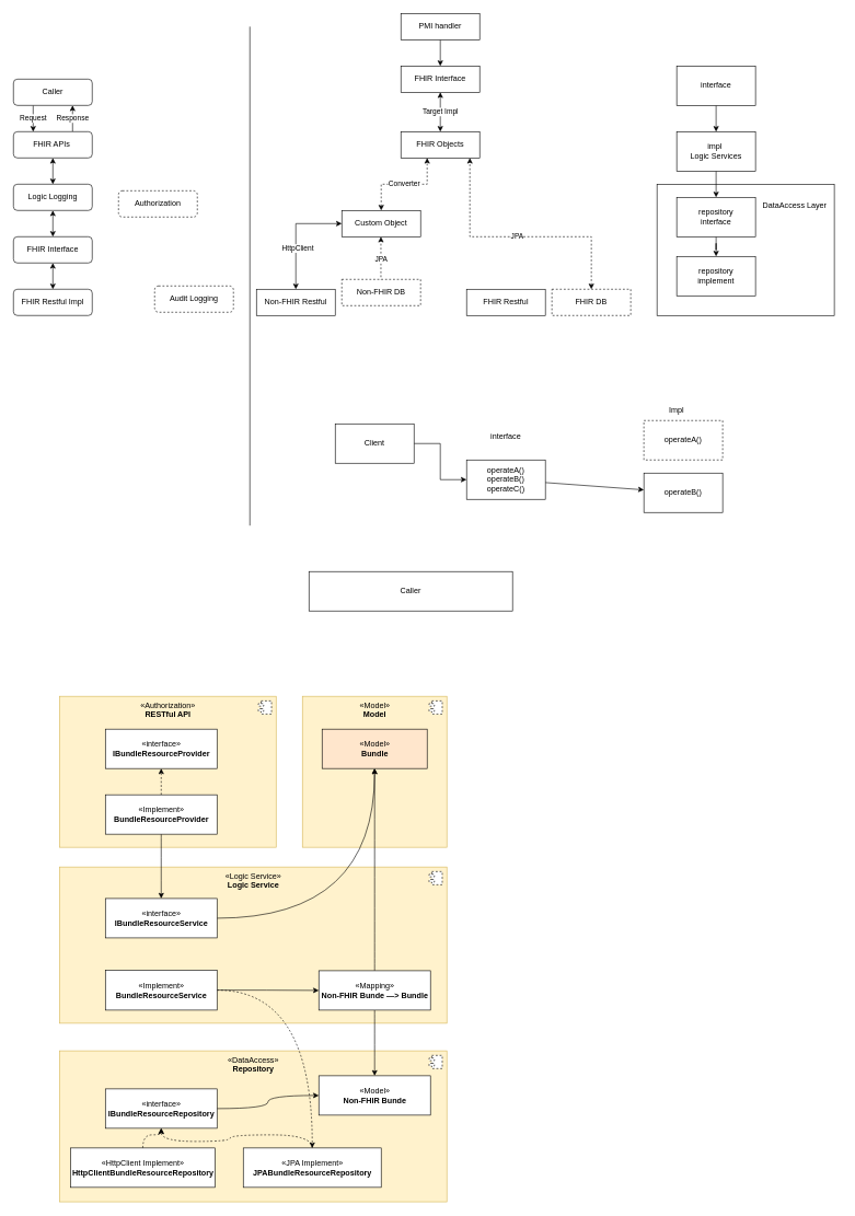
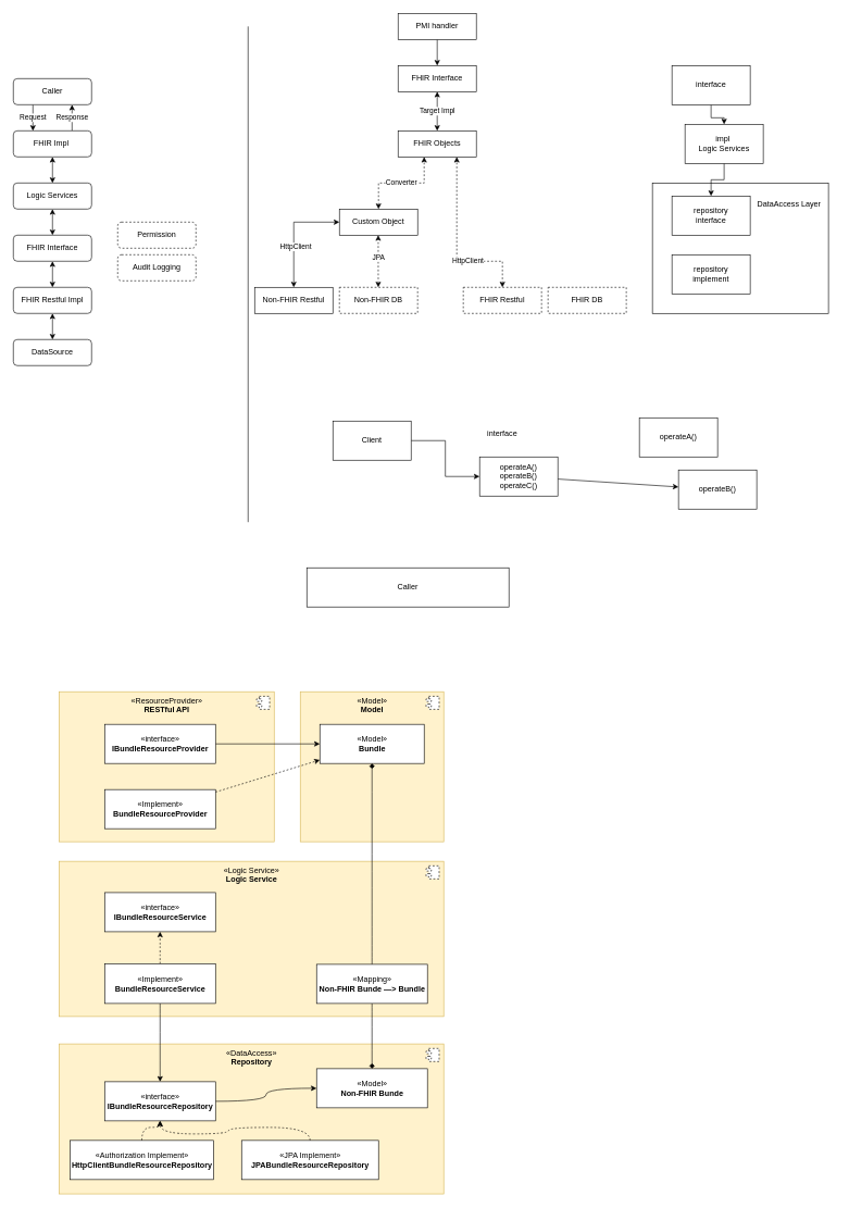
  <mxCell id="0" />
  <mxCell id="1" parent="0" />
  <mxCell id="2" value="«Model»&lt;br&gt;&lt;b&gt;Model&lt;/b&gt;" style="html=1;dropTarget=0;fillColor=#fff2cc;strokeColor=#d6b656;verticalAlign=top;" vertex="1" parent="1"><mxGeometry x="460" y="1060" width="220" height="230" as="geometry" /></mxCell>
  <mxCell id="3" value="" style="shape=module;jettyWidth=8;jettyHeight=4;dashed=1;" vertex="1" parent="2"><mxGeometry x="1" width="20" height="20" relative="1" as="geometry"><mxPoint x="-27" y="7" as="offset" /></mxGeometry></mxCell>
  <mxCell id="4" value="«DataAccess»&lt;br&gt;&lt;b&gt;Repository&lt;/b&gt;" style="html=1;dropTarget=0;fillColor=#fff2cc;strokeColor=#d6b656;verticalAlign=top;" vertex="1" parent="1"><mxGeometry x="90" y="1600" width="590" height="230" as="geometry" /></mxCell>
  <mxCell id="5" value="" style="shape=module;jettyWidth=8;jettyHeight=4;dashed=1;" vertex="1" parent="4"><mxGeometry x="1" width="20" height="20" relative="1" as="geometry"><mxPoint x="-27" y="7" as="offset" /></mxGeometry></mxCell>
  <mxCell id="6" value="«Logic Service»&lt;br&gt;&lt;b&gt;Logic Service&lt;/b&gt;" style="html=1;dropTarget=0;fillColor=#fff2cc;strokeColor=#d6b656;verticalAlign=top;" vertex="1" parent="1"><mxGeometry x="90" y="1320" width="590" height="238" as="geometry" /></mxCell>
  <mxCell id="7" value="" style="shape=module;jettyWidth=8;jettyHeight=4;dashed=1;" vertex="1" parent="6"><mxGeometry x="1" width="20" height="20" relative="1" as="geometry"><mxPoint x="-27" y="7" as="offset" /></mxGeometry></mxCell>
- <mxCell id="8" value="«Authorization»&lt;br&gt;&lt;b&gt;RESTful API&lt;/b&gt;" style="html=1;dropTarget=0;fillColor=#fff2cc;strokeColor=#d6b656;verticalAlign=top;" vertex="1" parent="1"><mxGeometry x="90" y="1060" width="330" height="230" as="geometry" /></mxCell>
+ <mxCell id="8" value="«ResourceProvider»&lt;br&gt;&lt;b&gt;RESTful API&lt;/b&gt;" style="html=1;dropTarget=0;fillColor=#fff2cc;strokeColor=#d6b656;verticalAlign=top;" vertex="1" parent="1"><mxGeometry x="90" y="1060" width="330" height="230" as="geometry" /></mxCell>
  <mxCell id="9" value="" style="shape=module;jettyWidth=8;jettyHeight=4;dashed=1;" vertex="1" parent="8"><mxGeometry x="1" width="20" height="20" relative="1" as="geometry"><mxPoint x="-27" y="7" as="offset" /></mxGeometry></mxCell>
  <mxCell id="10" value="" style="rounded=0;whiteSpace=wrap;html=1;" vertex="1" parent="1"><mxGeometry x="1000" y="280" width="270" height="200" as="geometry" /></mxCell>
  <mxCell id="11" value="Response" style="edgeStyle=orthogonalEdgeStyle;rounded=0;orthogonalLoop=1;jettySize=auto;html=1;entryX=0.75;entryY=1;entryDx=0;entryDy=0;startArrow=none;startFill=0;" parent="1" source="13" target="15" edge="1"><mxGeometry relative="1" as="geometry"><Array as="points"><mxPoint x="110" y="220" /><mxPoint x="110" y="220" /></Array></mxGeometry></mxCell>
  <mxCell id="12" style="edgeStyle=orthogonalEdgeStyle;rounded=0;orthogonalLoop=1;jettySize=auto;html=1;entryX=0.5;entryY=0;entryDx=0;entryDy=0;startArrow=classic;startFill=1;" parent="1" source="13" target="24" edge="1"><mxGeometry relative="1" as="geometry" /></mxCell>
- <mxCell id="13" value="FHIR APIs&amp;nbsp;" style="rounded=1;whiteSpace=wrap;html=1;" parent="1" vertex="1"><mxGeometry x="20" y="200" width="120" height="40" as="geometry" /></mxCell>
+ <mxCell id="13" value="FHIR Impl&amp;nbsp;" style="rounded=1;whiteSpace=wrap;html=1;" parent="1" vertex="1"><mxGeometry x="20" y="200" width="120" height="40" as="geometry" /></mxCell>
  <mxCell id="14" value="Request" style="edgeStyle=orthogonalEdgeStyle;rounded=0;orthogonalLoop=1;jettySize=auto;html=1;entryX=0.25;entryY=0;entryDx=0;entryDy=0;startArrow=none;startFill=0;" parent="1" source="15" target="13" edge="1"><mxGeometry relative="1" as="geometry"><Array as="points"><mxPoint x="50" y="180" /><mxPoint x="50" y="180" /></Array></mxGeometry></mxCell>
  <mxCell id="15" value="Caller" style="rounded=1;whiteSpace=wrap;html=1;" parent="1" vertex="1"><mxGeometry x="20" y="120" width="120" height="40" as="geometry" /></mxCell>
- <mxCell id="16" value="Authorization" style="rounded=1;whiteSpace=wrap;html=1;dashed=1;" parent="1" vertex="1"><mxGeometry x="180" y="290" width="120" height="40" as="geometry" /></mxCell>
- <mxCell id="17" value="Audit Logging" style="rounded=1;whiteSpace=wrap;html=1;align=center;verticalAlign=middle;dashed=1;" parent="1" vertex="1"><mxGeometry x="235" y="435" width="120" height="40" as="geometry" /></mxCell>
+ <mxCell id="17" value="Audit Logging" style="rounded=1;whiteSpace=wrap;html=1;align=center;verticalAlign=middle;dashed=1;" parent="1" vertex="1"><mxGeometry x="180" y="390" width="120" height="40" as="geometry" /></mxCell>
+ <mxCell id="18" value="Permission" style="rounded=1;whiteSpace=wrap;html=1;align=center;verticalAlign=middle;dashed=1;" parent="1" vertex="1"><mxGeometry x="180" y="340" width="120" height="40" as="geometry" /></mxCell>
  <mxCell id="19" style="edgeStyle=orthogonalEdgeStyle;rounded=0;orthogonalLoop=1;jettySize=auto;html=1;entryX=0.5;entryY=0;entryDx=0;entryDy=0;startArrow=classic;startFill=1;" parent="1" source="20" target="22" edge="1"><mxGeometry relative="1" as="geometry" /></mxCell>
  <mxCell id="20" value="FHIR Interface" style="rounded=1;whiteSpace=wrap;html=1;align=center;verticalAlign=middle;" parent="1" vertex="1"><mxGeometry x="20" y="360" width="120" height="40" as="geometry" /></mxCell>
+ <mxCell id="21" style="edgeStyle=orthogonalEdgeStyle;rounded=0;orthogonalLoop=1;jettySize=auto;html=1;startArrow=classic;startFill=1;" parent="1" source="22" target="25" edge="1"><mxGeometry relative="1" as="geometry" /></mxCell>
  <mxCell id="22" value="FHIR Restful Impl" style="rounded=1;whiteSpace=wrap;html=1;align=center;verticalAlign=middle;" parent="1" vertex="1"><mxGeometry x="20" y="440" width="120" height="40" as="geometry" /></mxCell>
  <mxCell id="23" style="edgeStyle=orthogonalEdgeStyle;rounded=0;orthogonalLoop=1;jettySize=auto;html=1;entryX=0.5;entryY=0;entryDx=0;entryDy=0;startArrow=classic;startFill=1;" parent="1" source="24" target="20" edge="1"><mxGeometry relative="1" as="geometry" /></mxCell>
- <mxCell id="24" value="Logic Logging" style="rounded=1;whiteSpace=wrap;html=1;align=center;verticalAlign=middle;" parent="1" vertex="1"><mxGeometry x="20" y="280" width="120" height="40" as="geometry" /></mxCell>
+ <mxCell id="24" value="Logic Services" style="rounded=1;whiteSpace=wrap;html=1;align=center;verticalAlign=middle;" parent="1" vertex="1"><mxGeometry x="20" y="280" width="120" height="40" as="geometry" /></mxCell>
+ <mxCell id="25" value="DataSource" style="rounded=1;whiteSpace=wrap;html=1;align=center;verticalAlign=middle;" parent="1" vertex="1"><mxGeometry x="20" y="520" width="120" height="40" as="geometry" /></mxCell>
  <mxCell id="26" value="" style="group" parent="1" vertex="1" connectable="0"><mxGeometry x="390" y="100" width="570" height="380" as="geometry" /></mxCell>
  <mxCell id="27" value="FHIR Objects" style="rounded=0;whiteSpace=wrap;html=1;verticalAlign=middle;align=center;" parent="26" vertex="1"><mxGeometry x="220" y="100" width="120" height="40" as="geometry" /></mxCell>
  <mxCell id="28" value="Converter" style="edgeStyle=orthogonalEdgeStyle;rounded=0;orthogonalLoop=1;jettySize=auto;html=1;entryX=0.333;entryY=1;entryDx=0;entryDy=0;entryPerimeter=0;startArrow=classic;startFill=1;dashed=1;" parent="26" source="29" target="27" edge="1"><mxGeometry relative="1" as="geometry" /></mxCell>
  <mxCell id="29" value="Custom Object" style="rounded=0;whiteSpace=wrap;html=1;align=center;verticalAlign=middle;" parent="26" vertex="1"><mxGeometry x="130" y="220" width="120" height="40" as="geometry" /></mxCell>
  <mxCell id="30" style="edgeStyle=orthogonalEdgeStyle;rounded=0;orthogonalLoop=1;jettySize=auto;html=1;entryX=0.5;entryY=1;entryDx=0;entryDy=0;startArrow=classic;startFill=1;dashed=1;" parent="26" edge="1"><mxGeometry relative="1" as="geometry"><mxPoint x="189.6" y="340" as="sourcePoint" /><mxPoint x="189.58" y="260" as="targetPoint" /><Array as="points"><mxPoint x="189.58" y="260" /></Array></mxGeometry></mxCell>
  <mxCell id="31" value="JPA" style="edgeLabel;html=1;align=center;verticalAlign=middle;resizable=0;points=[];" parent="30" vertex="1" connectable="0"><mxGeometry x="0.176" relative="1" as="geometry"><mxPoint as="offset" /></mxGeometry></mxCell>
- <mxCell id="32" value="Non-FHIR DB" style="rounded=0;whiteSpace=wrap;html=1;align=center;verticalAlign=middle;dashed=1;" parent="26" vertex="1"><mxGeometry x="130" y="325" width="120" height="40" as="geometry" /></mxCell>
- <mxCell id="33" value="JPA" style="edgeStyle=orthogonalEdgeStyle;rounded=0;orthogonalLoop=1;jettySize=auto;html=1;entryX=0.875;entryY=1;entryDx=0;entryDy=0;entryPerimeter=0;dashed=1;startArrow=classic;startFill=1;" parent="26" source="34" target="27" edge="1"><mxGeometry relative="1" as="geometry"><Array as="points"><mxPoint x="510" y="260" /><mxPoint x="325" y="260" /></Array></mxGeometry></mxCell>
+ <mxCell id="32" value="Non-FHIR DB" style="rounded=0;whiteSpace=wrap;html=1;align=center;verticalAlign=middle;dashed=1;" parent="26" vertex="1"><mxGeometry x="130" y="340" width="120" height="40" as="geometry" /></mxCell>
  <mxCell id="34" value="FHIR DB" style="rounded=0;whiteSpace=wrap;html=1;align=center;verticalAlign=middle;dashed=1;" parent="26" vertex="1"><mxGeometry x="450" y="340" width="120" height="40" as="geometry" /></mxCell>
- <mxCell id="36" value="FHIR Restful" style="rounded=0;whiteSpace=wrap;html=1;align=center;verticalAlign=middle;dashed=0;" parent="26" vertex="1"><mxGeometry x="320" y="340" width="120" height="40" as="geometry" /></mxCell>
+ <mxCell id="35" value="HttpClient" style="edgeStyle=orthogonalEdgeStyle;rounded=0;orthogonalLoop=1;jettySize=auto;html=1;dashed=1;startArrow=classic;startFill=1;entryX=0.75;entryY=1;entryDx=0;entryDy=0;" parent="26" source="36" target="27" edge="1"><mxGeometry x="-0.308" relative="1" as="geometry"><mxPoint x="310" y="180" as="targetPoint" /><Array as="points"><mxPoint x="380" y="300" /><mxPoint x="310" y="300" /></Array><mxPoint as="offset" /></mxGeometry></mxCell>
+ <mxCell id="36" value="FHIR Restful" style="rounded=0;whiteSpace=wrap;html=1;align=center;verticalAlign=middle;dashed=1;" parent="26" vertex="1"><mxGeometry x="320" y="340" width="120" height="40" as="geometry" /></mxCell>
  <mxCell id="37" style="edgeStyle=orthogonalEdgeStyle;rounded=0;orthogonalLoop=1;jettySize=auto;html=1;entryX=0;entryY=0.5;entryDx=0;entryDy=0;startArrow=classic;startFill=1;exitX=0.5;exitY=0;exitDx=0;exitDy=0;" parent="26" source="39" target="29" edge="1"><mxGeometry relative="1" as="geometry" /></mxCell>
  <mxCell id="38" value="HttpClient" style="edgeLabel;html=1;align=center;verticalAlign=middle;resizable=0;points=[];" parent="37" vertex="1" connectable="0"><mxGeometry x="-0.255" y="-2" relative="1" as="geometry"><mxPoint as="offset" /></mxGeometry></mxCell>
  <mxCell id="39" value="Non-FHIR Restful" style="rounded=0;whiteSpace=wrap;html=1;align=center;verticalAlign=middle;" parent="26" vertex="1"><mxGeometry y="340" width="120" height="40" as="geometry" /></mxCell>
  <mxCell id="40" value="FHIR Interface" style="rounded=0;whiteSpace=wrap;html=1;verticalAlign=middle;align=center;" parent="26" vertex="1"><mxGeometry x="220" width="120" height="40" as="geometry" /></mxCell>
  <mxCell id="41" value="Target Impl" style="edgeStyle=orthogonalEdgeStyle;rounded=0;orthogonalLoop=1;jettySize=auto;html=1;startArrow=classic;startFill=1;" parent="26" source="27" target="40" edge="1"><mxGeometry relative="1" as="geometry" /></mxCell>
  <mxCell id="42" value="" style="endArrow=none;html=1;rounded=0;" parent="1" edge="1"><mxGeometry width="50" height="50" relative="1" as="geometry"><mxPoint x="380" y="800" as="sourcePoint" /><mxPoint x="380" y="40" as="targetPoint" /></mxGeometry></mxCell>
  <mxCell id="43" value="" style="edgeStyle=orthogonalEdgeStyle;rounded=0;orthogonalLoop=1;jettySize=auto;html=1;" edge="1" parent="1" source="44" target="46"><mxGeometry relative="1" as="geometry" /></mxCell>
  <mxCell id="44" value="interface" style="rounded=0;whiteSpace=wrap;html=1;" vertex="1" parent="1"><mxGeometry x="1030" y="100" width="120" height="60" as="geometry" /></mxCell>
  <mxCell id="45" value="" style="edgeStyle=orthogonalEdgeStyle;rounded=0;orthogonalLoop=1;jettySize=auto;html=1;" edge="1" parent="1" source="46" target="48"><mxGeometry relative="1" as="geometry" /></mxCell>
- <mxCell id="46" value="impl&amp;nbsp;&lt;br&gt;Logic Services" style="rounded=0;whiteSpace=wrap;html=1;" vertex="1" parent="1"><mxGeometry x="1030" y="200" width="120" height="60" as="geometry" /></mxCell>
- <mxCell id="47" value="" style="edgeStyle=orthogonalEdgeStyle;rounded=0;orthogonalLoop=1;jettySize=auto;html=1;" edge="1" parent="1" source="48" target="49"><mxGeometry relative="1" as="geometry" /></mxCell>
+ <mxCell id="46" value="impl&amp;nbsp;&lt;br&gt;Logic Services" style="rounded=0;whiteSpace=wrap;html=1;" vertex="1" parent="1"><mxGeometry x="1050" y="190" width="120" height="60" as="geometry" /></mxCell>
  <mxCell id="48" value="repository&lt;br&gt;interface" style="rounded=0;whiteSpace=wrap;html=1;" vertex="1" parent="1"><mxGeometry x="1030" y="300" width="120" height="60" as="geometry" /></mxCell>
  <mxCell id="49" value="repository&lt;br&gt;implement" style="rounded=0;whiteSpace=wrap;html=1;" vertex="1" parent="1"><mxGeometry x="1030" y="390" width="120" height="60" as="geometry" /></mxCell>
  <mxCell id="50" style="edgeStyle=orthogonalEdgeStyle;rounded=0;orthogonalLoop=1;jettySize=auto;html=1;entryX=0.5;entryY=0;entryDx=0;entryDy=0;" edge="1" parent="1" source="51" target="40"><mxGeometry relative="1" as="geometry" /></mxCell>
  <mxCell id="51" value="PMI handler" style="rounded=0;whiteSpace=wrap;html=1;verticalAlign=middle;align=center;" vertex="1" parent="1"><mxGeometry x="610" y="20" width="120" height="40" as="geometry" /></mxCell>
  <mxCell id="52" value="DataAccess Layer" style="text;html=1;strokeColor=none;fillColor=none;align=center;verticalAlign=middle;whiteSpace=wrap;rounded=0;" vertex="1" parent="1"><mxGeometry x="1140" y="295" width="140" height="35" as="geometry" /></mxCell>
  <mxCell id="53" value="" style="edgeStyle=orthogonalEdgeStyle;rounded=0;orthogonalLoop=1;jettySize=auto;html=1;" edge="1" parent="1" source="54" target="56"><mxGeometry relative="1" as="geometry" /></mxCell>
  <mxCell id="54" value="Client" style="rounded=0;whiteSpace=wrap;html=1;" vertex="1" parent="1"><mxGeometry x="510" y="645" width="120" height="60" as="geometry" /></mxCell>
  <mxCell id="55" style="edgeStyle=none;rounded=0;orthogonalLoop=1;jettySize=auto;html=1;" edge="1" parent="1" source="56" target="60"><mxGeometry relative="1" as="geometry" /></mxCell>
- <mxCell id="56" value="operateA()&lt;br&gt;operateB()&lt;br&gt;operateC()" style="whiteSpace=wrap;html=1;rounded=0;" vertex="1" parent="1"><mxGeometry x="710" y="700" width="120" height="60" as="geometry" /></mxCell>
+ <mxCell id="56" value="operateA()&lt;br&gt;operateB()&lt;br&gt;operateC()" style="whiteSpace=wrap;html=1;rounded=0;" vertex="1" parent="1"><mxGeometry x="735" y="700" width="120" height="60" as="geometry" /></mxCell>
  <mxCell id="57" value="interface" style="text;html=1;strokeColor=none;fillColor=none;align=center;verticalAlign=middle;whiteSpace=wrap;rounded=0;" vertex="1" parent="1"><mxGeometry x="740" y="650" width="60" height="30" as="geometry" /></mxCell>
- <mxCell id="58" value="operateA()" style="whiteSpace=wrap;html=1;rounded=0;dashed=1;" vertex="1" parent="1"><mxGeometry x="980" y="640" width="120" height="60" as="geometry" /></mxCell>
- <mxCell id="59" value="Impl" style="text;html=1;strokeColor=none;fillColor=none;align=center;verticalAlign=middle;whiteSpace=wrap;rounded=0;" vertex="1" parent="1"><mxGeometry x="1000" y="610" width="60" height="30" as="geometry" /></mxCell>
- <mxCell id="60" value="operateB()" style="whiteSpace=wrap;html=1;rounded=0;" vertex="1" parent="1"><mxGeometry x="980" y="720" width="120" height="60" as="geometry" /></mxCell>
+ <mxCell id="58" value="operateA()" style="whiteSpace=wrap;html=1;rounded=0;" vertex="1" parent="1"><mxGeometry x="980" y="640" width="120" height="60" as="geometry" /></mxCell>
+ <mxCell id="60" value="operateB()" style="whiteSpace=wrap;html=1;rounded=0;" vertex="1" parent="1"><mxGeometry x="1040" y="720" width="120" height="60" as="geometry" /></mxCell>
  <mxCell id="61" value="Caller" style="rounded=0;whiteSpace=wrap;html=1;" vertex="1" parent="1"><mxGeometry x="470" y="870" width="310" height="60" as="geometry" /></mxCell>
+ <mxCell id="62" style="edgeStyle=none;rounded=0;orthogonalLoop=1;jettySize=auto;html=1;entryX=0;entryY=0.5;entryDx=0;entryDy=0;" edge="1" parent="1" source="63" target="69"><mxGeometry relative="1" as="geometry" /></mxCell>
  <mxCell id="63" value="«interface»&lt;br&gt;&lt;b&gt;IBundleResourceProvider&lt;/b&gt;" style="html=1;" vertex="1" parent="1"><mxGeometry x="160" y="1110" width="170" height="60" as="geometry" /></mxCell>
- <mxCell id="64" style="edgeStyle=none;rounded=0;orthogonalLoop=1;jettySize=auto;html=1;entryX=0.5;entryY=1;entryDx=0;entryDy=0;dashed=1;" edge="1" parent="1" source="66" target="63"><mxGeometry relative="1" as="geometry" /></mxCell>
- <mxCell id="65" style="edgeStyle=orthogonalEdgeStyle;curved=1;rounded=0;orthogonalLoop=1;jettySize=auto;html=1;" edge="1" parent="1" source="66" target="68"><mxGeometry relative="1" as="geometry" /></mxCell>
+ <mxCell id="64" style="edgeStyle=none;rounded=0;orthogonalLoop=1;jettySize=auto;html=1;dashed=1;" edge="1" parent="1" source="66" target="69"><mxGeometry relative="1" as="geometry" /></mxCell>
  <mxCell id="66" value="«Implement»&lt;br&gt;&lt;b&gt;BundleResourceProvider&lt;/b&gt;" style="html=1;" vertex="1" parent="1"><mxGeometry x="160" y="1210" width="170" height="60" as="geometry" /></mxCell>
- <mxCell id="67" style="edgeStyle=orthogonalEdgeStyle;curved=1;rounded=0;orthogonalLoop=1;jettySize=auto;html=1;entryX=0.5;entryY=1;entryDx=0;entryDy=0;" edge="1" parent="1" source="68" target="69"><mxGeometry relative="1" as="geometry" /></mxCell>
  <mxCell id="68" value="«interface»&lt;br&gt;&lt;b&gt;IBundleResourceService&lt;/b&gt;" style="html=1;" vertex="1" parent="1"><mxGeometry x="160" y="1368" width="170" height="60" as="geometry" /></mxCell>
- <mxCell id="69" value="«Model»&lt;br&gt;&lt;b&gt;Bundle&lt;/b&gt;" style="html=1;fillColor=#ffe6cc;" vertex="1" parent="1"><mxGeometry x="490" y="1110" width="160" height="60" as="geometry" /></mxCell>
- <mxCell id="70" style="edgeStyle=orthogonalEdgeStyle;curved=1;rounded=0;orthogonalLoop=1;jettySize=auto;html=1;dashed=1;" edge="1" parent="1" source="73" target="83"><mxGeometry relative="1" as="geometry" /></mxCell>
- <mxCell id="72" style="edgeStyle=orthogonalEdgeStyle;curved=1;rounded=0;orthogonalLoop=1;jettySize=auto;html=1;entryX=0;entryY=0.5;entryDx=0;entryDy=0;" edge="1" parent="1" source="73" target="81"><mxGeometry relative="1" as="geometry" /></mxCell>
+ <mxCell id="69" value="«Model»&lt;br&gt;&lt;b&gt;Bundle&lt;/b&gt;" style="html=1;" vertex="1" parent="1"><mxGeometry x="490" y="1110" width="160" height="60" as="geometry" /></mxCell>
+ <mxCell id="70" style="edgeStyle=orthogonalEdgeStyle;curved=1;rounded=0;orthogonalLoop=1;jettySize=auto;html=1;dashed=1;" edge="1" parent="1" source="73" target="68"><mxGeometry relative="1" as="geometry" /></mxCell>
+ <mxCell id="71" value="" style="edgeStyle=orthogonalEdgeStyle;curved=1;rounded=0;orthogonalLoop=1;jettySize=auto;html=1;" edge="1" parent="1" source="73" target="75"><mxGeometry relative="1" as="geometry" /></mxCell>
  <mxCell id="73" value="«Implement»&lt;br&gt;&lt;b&gt;BundleResourceService&lt;/b&gt;" style="html=1;" vertex="1" parent="1"><mxGeometry x="160" y="1477" width="170" height="61" as="geometry" /></mxCell>
  <mxCell id="74" style="edgeStyle=orthogonalEdgeStyle;curved=1;rounded=0;orthogonalLoop=1;jettySize=auto;html=1;entryX=0;entryY=0.5;entryDx=0;entryDy=0;" edge="1" parent="1" source="75" target="78"><mxGeometry relative="1" as="geometry" /></mxCell>
  <mxCell id="75" value="«interface»&lt;br&gt;&lt;b&gt;IBundleResourceRepository&lt;/b&gt;" style="html=1;" vertex="1" parent="1"><mxGeometry x="160" y="1658" width="170" height="60" as="geometry" /></mxCell>
  <mxCell id="76" style="rounded=0;orthogonalLoop=1;jettySize=auto;html=1;entryX=0.5;entryY=1;entryDx=0;entryDy=0;dashed=1;edgeStyle=orthogonalEdgeStyle;curved=1;" edge="1" parent="1" source="77" target="75"><mxGeometry relative="1" as="geometry" /></mxCell>
- <mxCell id="77" value="«HttpClient Implement»&lt;br&gt;&lt;b&gt;HttpClientBundleResourceRepository&lt;/b&gt;" style="html=1;" vertex="1" parent="1"><mxGeometry x="107" y="1748" width="220" height="60" as="geometry" /></mxCell>
+ <mxCell id="77" value="«Authorization Implement»&lt;br&gt;&lt;b&gt;HttpClientBundleResourceRepository&lt;/b&gt;" style="html=1;" vertex="1" parent="1"><mxGeometry x="107" y="1748" width="220" height="60" as="geometry" /></mxCell>
  <mxCell id="78" value="«Model»&lt;br&gt;&lt;b&gt;Non-FHIR Bunde&lt;/b&gt;" style="html=1;" vertex="1" parent="1"><mxGeometry x="485" y="1638" width="170" height="60" as="geometry" /></mxCell>
- <mxCell id="79" style="edgeStyle=orthogonalEdgeStyle;curved=1;rounded=0;orthogonalLoop=1;jettySize=auto;html=1;exitX=0.5;exitY=1;exitDx=0;exitDy=0;" edge="1" parent="1" source="81" target="78"><mxGeometry relative="1" as="geometry" /></mxCell>
- <mxCell id="80" style="edgeStyle=orthogonalEdgeStyle;curved=1;rounded=0;orthogonalLoop=1;jettySize=auto;html=1;" edge="1" parent="1" source="81" target="69"><mxGeometry relative="1" as="geometry" /></mxCell>
+ <mxCell id="79" style="edgeStyle=orthogonalEdgeStyle;curved=1;rounded=0;orthogonalLoop=1;jettySize=auto;html=1;exitX=0.5;exitY=1;exitDx=0;exitDy=0;endArrow=diamond;" edge="1" parent="1" source="81" target="78"><mxGeometry relative="1" as="geometry" /></mxCell>
+ <mxCell id="80" style="edgeStyle=orthogonalEdgeStyle;curved=1;rounded=0;orthogonalLoop=1;jettySize=auto;html=1;endArrow=diamond;" edge="1" parent="1" source="81" target="69"><mxGeometry relative="1" as="geometry" /></mxCell>
  <mxCell id="81" value="«Mapping»&lt;br&gt;&lt;b&gt;Non-FHIR Bunde —&amp;gt; Bundle&lt;br&gt;&lt;/b&gt;" style="html=1;" vertex="1" parent="1"><mxGeometry x="485" y="1478" width="170" height="60" as="geometry" /></mxCell>
  <mxCell id="82" style="rounded=0;orthogonalLoop=1;jettySize=auto;html=1;entryX=0.5;entryY=1;entryDx=0;entryDy=0;exitX=0.5;exitY=0;exitDx=0;exitDy=0;dashed=1;edgeStyle=orthogonalEdgeStyle;curved=1;" edge="1" parent="1" source="83" target="75"><mxGeometry relative="1" as="geometry" /></mxCell>
  <mxCell id="83" value="«JPA Implement»&lt;br&gt;&lt;b&gt;JPABundleResourceRepository&lt;/b&gt;" style="html=1;" vertex="1" parent="1"><mxGeometry x="370" y="1748" width="210" height="60" as="geometry" /></mxCell>
